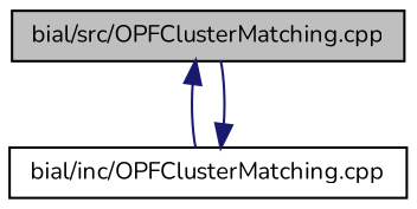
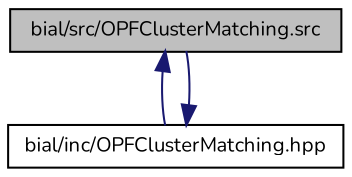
  digraph {
    fontname=Nunito
    node [color=black fontname=Nunito fontsize=10 shape=record style=filled]
    edge [color=midnightblue dir=back fontname=Nunito fontsize=10 labelfontname=Helvetica labelfontsize=10 style=solid]
-   n1 [fillcolor=grey75 fontcolor=black height=0.2 label="bial/src/OPFClusterMatching.cpp" width=0.4]
-   n2 [fillcolor=white height=0.2 label="bial/inc/OPFClusterMatching.cpp" width=0.4]
+   n1 [fillcolor=grey75 fontcolor=black height=0.2 label="bial/src/OPFClusterMatching.src" width=0.4]
+   n2 [fillcolor=white height=0.2 label="bial/inc/OPFClusterMatching.hpp" width=0.4]
    n1 -> n2
    n2 -> n1
  }
